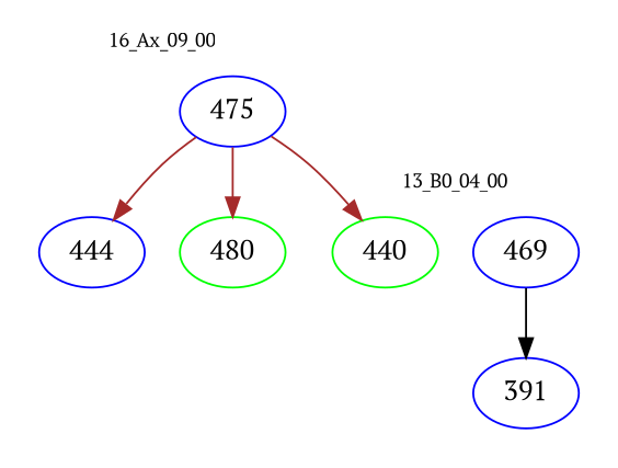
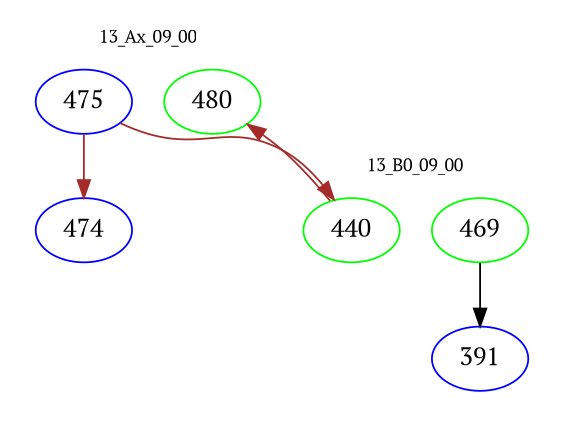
  digraph {
    fontname="PT Serif"
    node [color=blue fontname="PT Serif"]
    edge [color=brown fontname="PT Serif"]
    n1 [label=475]
-   n2 [label=444]
+   n2 [label=474]
    n3 [color=green label=480]
-   n4 [label=469]
+   n4 [color=green label=469]
    n5 [color=green label=440]
    n6 [label=391]
    subgraph cluster_1 {
      color=white
      fontsize=10
-     label="16_Ax_09_00"
+     label="13_Ax_09_00"
      n1
      n2
      n3
    }
    subgraph cluster_2 {
      color=white
      fontsize=10
-     label="13_B0_04_00"
+     label="13_B0_09_00"
      n4
      n5
      n6
    }
    n1 -> n2
-   n1 -> n3
+   n5 -> n3
    n1 -> n5
    n4 -> n6 [color=black]
  }
